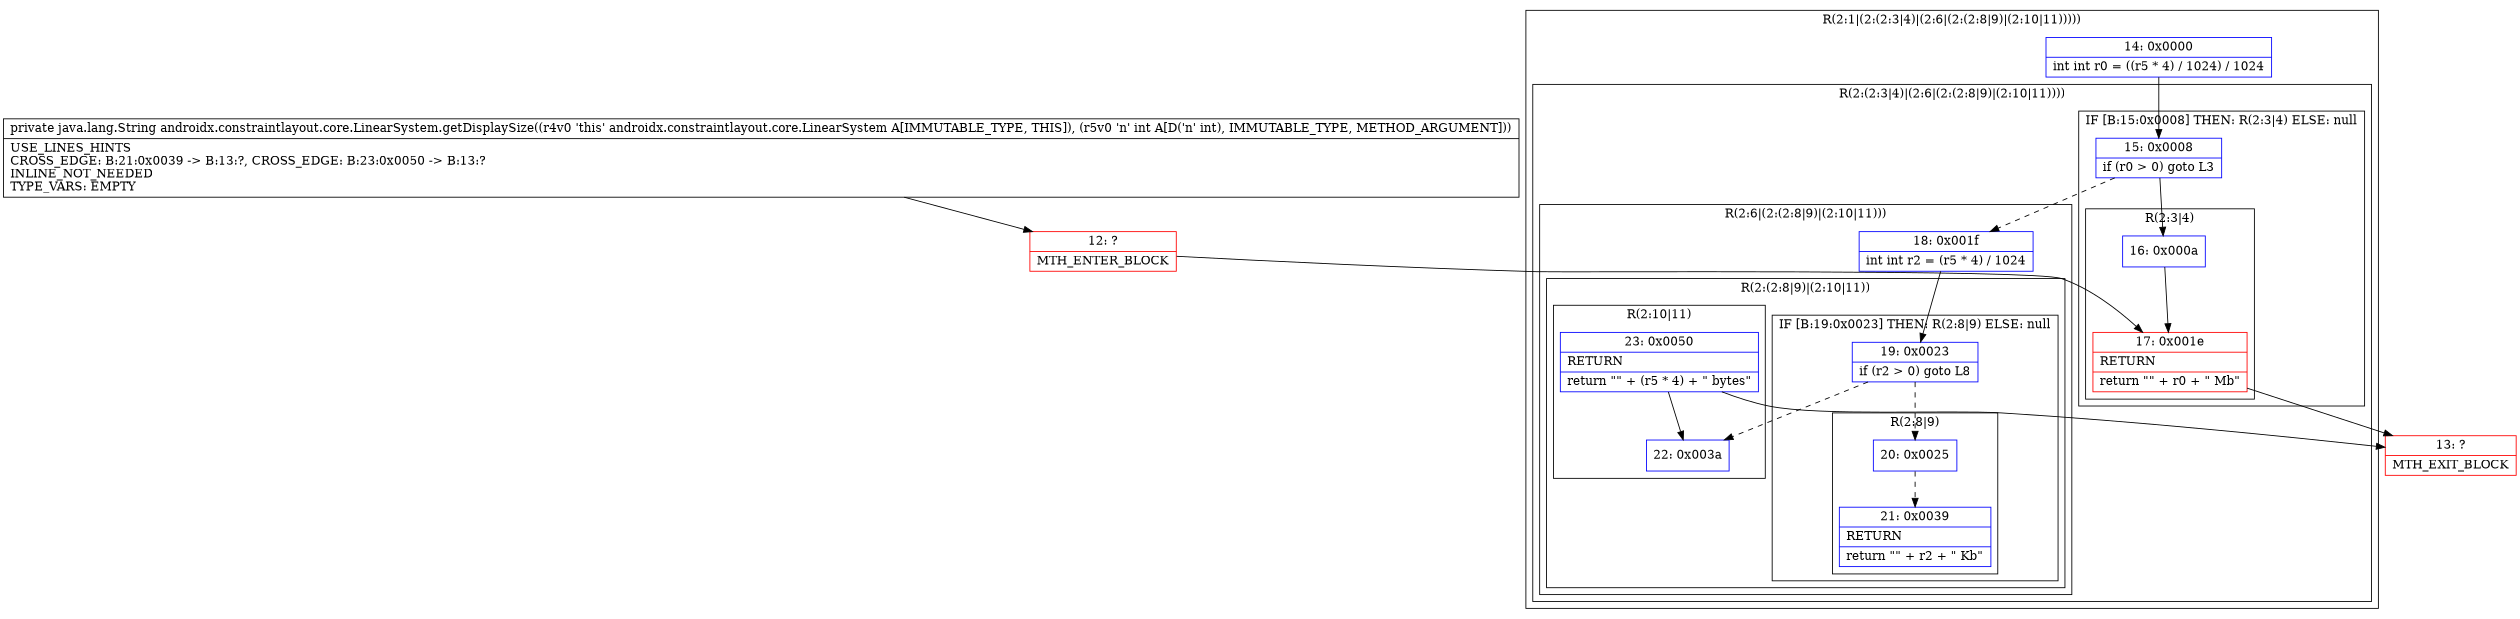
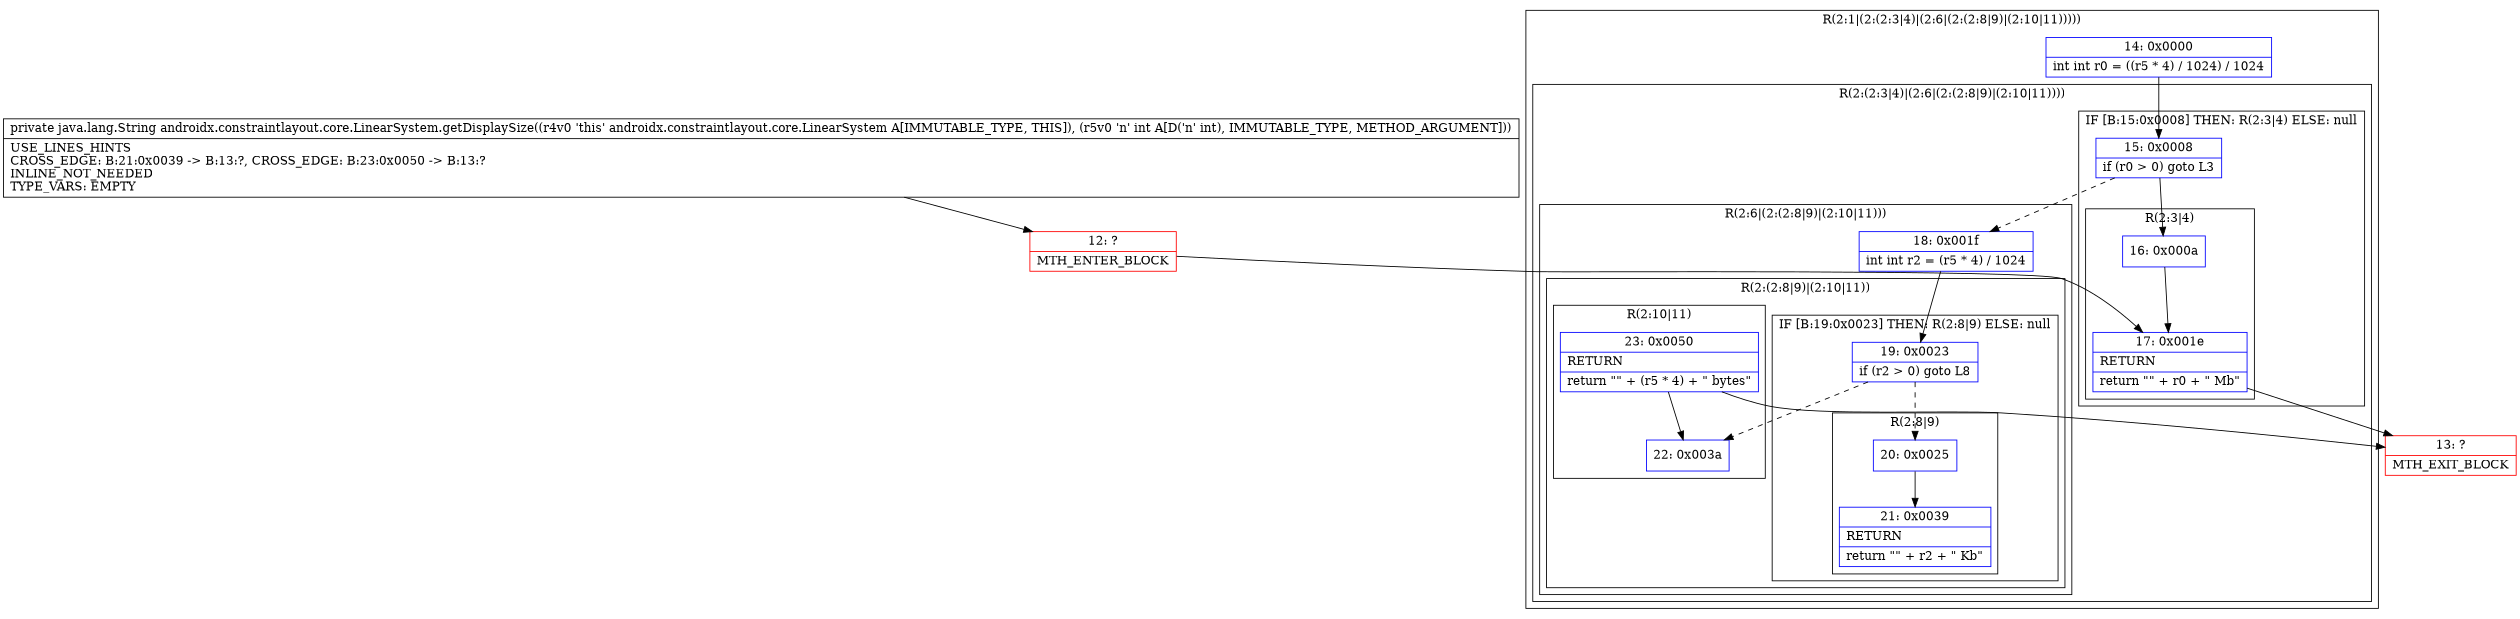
  digraph {
    node [color=blue shape=record]
    n1 [label="{16\:\ 0x000a}"]
-   n2 [color=red label="{17\:\ 0x001e|RETURN\l|return \"\" + r0 + \" Mb\"\l}"]
+   n2 [label="{17\:\ 0x001e|RETURN\l|return \"\" + r0 + \" Mb\"\l}"]
    n3 [label="{15\:\ 0x0008|if (r0 \> 0) goto L3\l}"]
    n4 [label="{20\:\ 0x0025}"]
    n5 [label="{21\:\ 0x0039|RETURN\l|return \"\" + r2 + \" Kb\"\l}"]
    n6 [label="{19\:\ 0x0023|if (r2 \> 0) goto L8\l}"]
    n7 [label="{22\:\ 0x003a}"]
    n8 [label="{23\:\ 0x0050|RETURN\l|return \"\" + (r5 * 4) + \" bytes\"\l}"]
    n9 [label="{18\:\ 0x001f|int int r2 = (r5 * 4) \/ 1024\l}"]
    n10 [label="{14\:\ 0x0000|int int r0 = ((r5 * 4) \/ 1024) \/ 1024\l}"]
    n11 [color=red label="{13\:\ ?|MTH_EXIT_BLOCK\l}"]
    n12 [color=red label="{12\:\ ?|MTH_ENTER_BLOCK\l}"]
    n13 [label="{private java.lang.String androidx.constraintlayout.core.LinearSystem.getDisplaySize((r4v0 'this' androidx.constraintlayout.core.LinearSystem A[IMMUTABLE_TYPE, THIS]), (r5v0 'n' int A[D('n' int), IMMUTABLE_TYPE, METHOD_ARGUMENT]))  | USE_LINES_HINTS\lCROSS_EDGE: B:21:0x0039 \-\> B:13:?, CROSS_EDGE: B:23:0x0050 \-\> B:13:?\lINLINE_NOT_NEEDED\lTYPE_VARS: EMPTY\l}" color=""]
    subgraph cluster_1 {
      label="R(2:1|(2:(2:3|4)|(2:6|(2:(2:8|9)|(2:10|11)))))"
      n10
      subgraph cluster_2 {
        label="R(2:(2:3|4)|(2:6|(2:(2:8|9)|(2:10|11))))"
        subgraph cluster_3 {
          label="IF [B:15:0x0008] THEN: R(2:3|4) ELSE: null"
          n3
          subgraph cluster_4 {
            label="R(2:3|4)"
            n1
            n2
          }
        }
        subgraph cluster_5 {
          label="R(2:6|(2:(2:8|9)|(2:10|11)))"
          n9
          subgraph cluster_6 {
            label="R(2:(2:8|9)|(2:10|11))"
            subgraph cluster_7 {
              label="IF [B:19:0x0023] THEN: R(2:8|9) ELSE: null"
              n6
              subgraph cluster_8 {
                label="R(2:8|9)"
                n4
                n5
              }
            }
            subgraph cluster_9 {
              label="R(2:10|11)"
              n7
              n8
            }
          }
        }
      }
    }
    n1 -> n2
    n2 -> n11
    n3 -> n1
    n3 -> n9 [style=dashed]
-   n4 -> n5 [style=dashed]
+   n4 -> n5
    n6 -> n4 [style=dashed]
    n6 -> n7 [style=dashed]
    n8 -> n7
    n8 -> n11
    n9 -> n6
    n10 -> n3
    n12 -> n2
    n13 -> n12
  }
